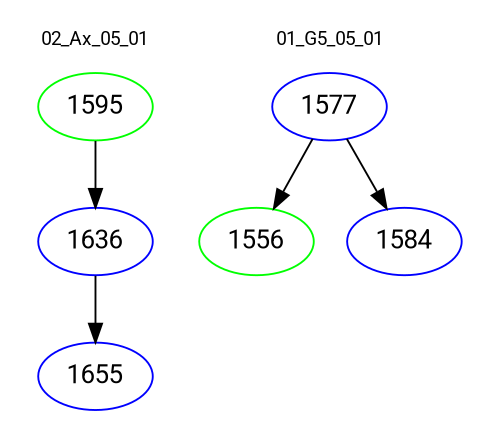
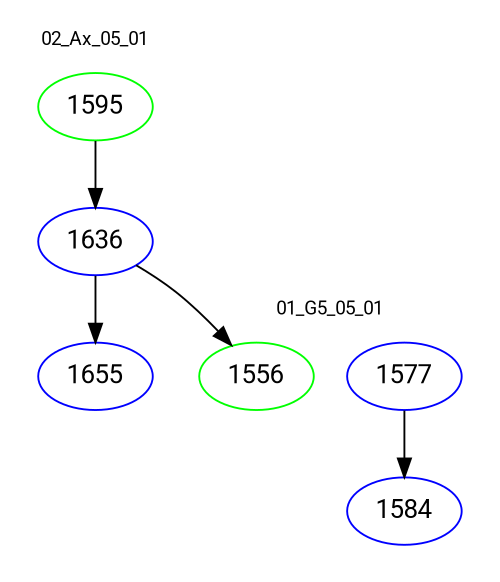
  digraph {
    fontname=Roboto
    node [color=blue fontname=Roboto]
    edge [color=black fontname=Roboto]
    n1 [label=1636]
    n2 [color=green label=1595]
    n3 [label=1655]
    n4 [label=1577]
    n5 [color=green label=1556]
    n6 [label=1584]
    subgraph cluster_1 {
      color=white
      fontsize=10
      label="02_Ax_05_01"
      n1
      n2
      n3
    }
    subgraph cluster_2 {
      color=white
      fontsize=10
      label="01_G5_05_01"
      n4
      n5
      n6
    }
    n1 -> n3
    n2 -> n1
-   n4 -> n5
+   n1 -> n5
    n4 -> n6
  }
